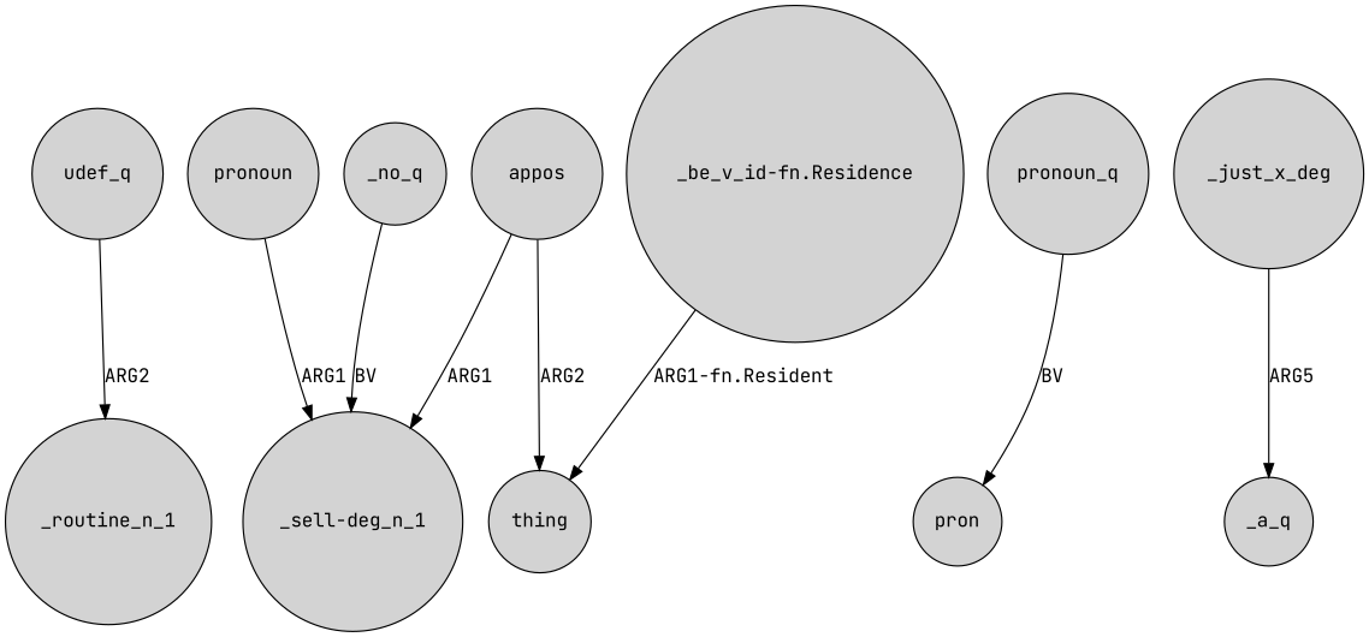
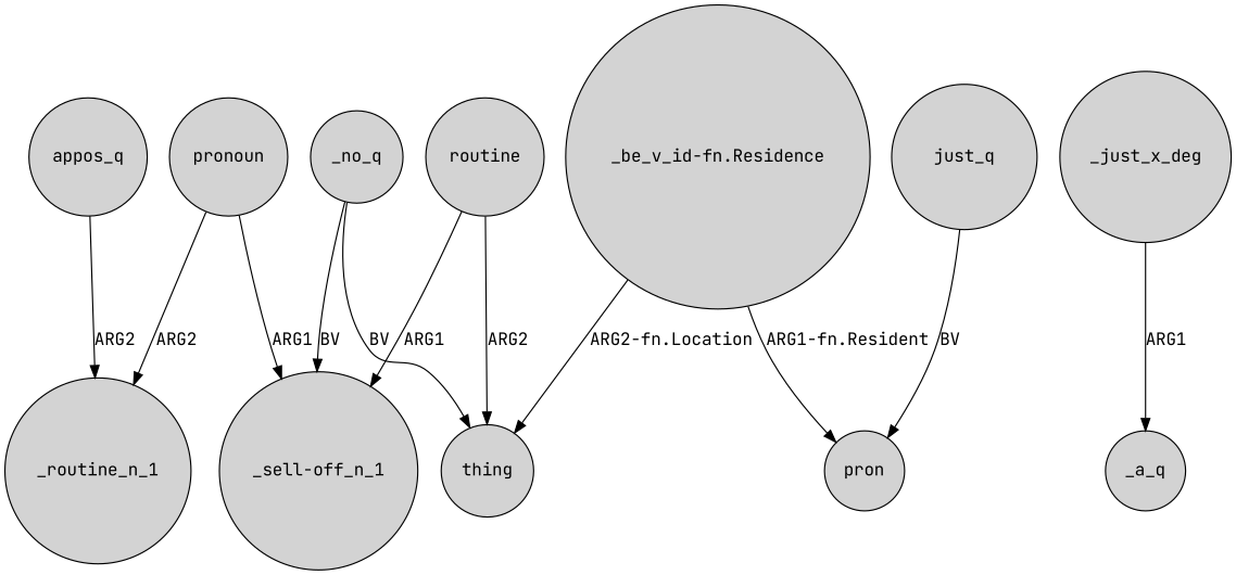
  digraph {
    fontname="JetBrains Mono"
    node [fontname="JetBrains Mono" shape=circle style=filled]
    edge [fontname="JetBrains Mono"]
    n1 [label=pronoun]
-   "_sell-off_n_1" [label="_sell-deg_n_1"]
+   "_sell-off_n_1"
    _routine_n_1
    "_be_v_id-fn.Residence"
    pron
    thing
-   appos
+   appos [label=routine]
    _no_q
    _just_x_deg
    _a_q
-   udef_q
-   pronoun_q
+   udef_q [label=appos_q]
+   pronoun_q [label=just_q]
    n1 -> "_sell-off_n_1" [label=ARG1]
-   "_be_v_id-fn.Residence" -> thing [label="ARG1-fn.Resident"]
+   n1 -> _routine_n_1 [label=ARG2]
+   "_be_v_id-fn.Residence" -> pron [label="ARG1-fn.Resident"]
+   "_be_v_id-fn.Residence" -> thing [label="ARG2-fn.Location"]
    appos -> "_sell-off_n_1" [label=ARG1]
    appos -> thing [label=ARG2]
    _no_q -> "_sell-off_n_1" [label=BV]
-   _just_x_deg -> _a_q [label=ARG5]
+   _no_q -> thing [label=BV]
+   _just_x_deg -> _a_q [label=ARG1]
    udef_q -> _routine_n_1 [label=ARG2]
    pronoun_q -> pron [label=BV]
  }
